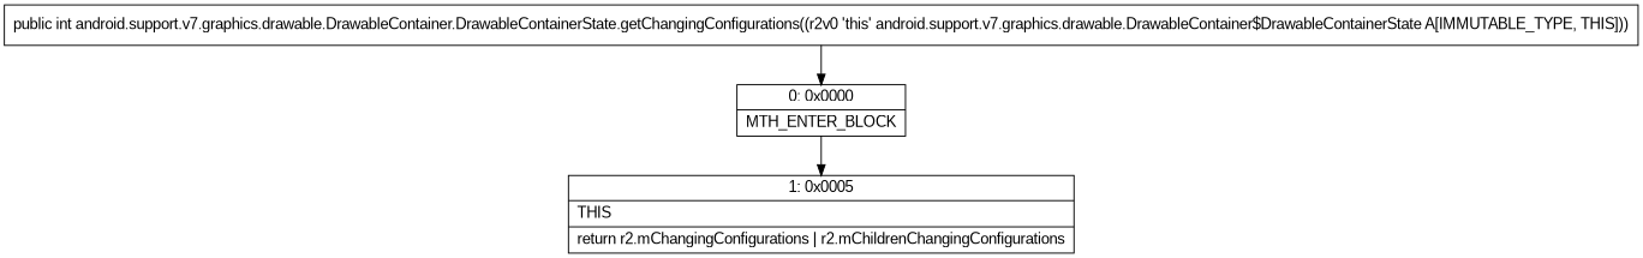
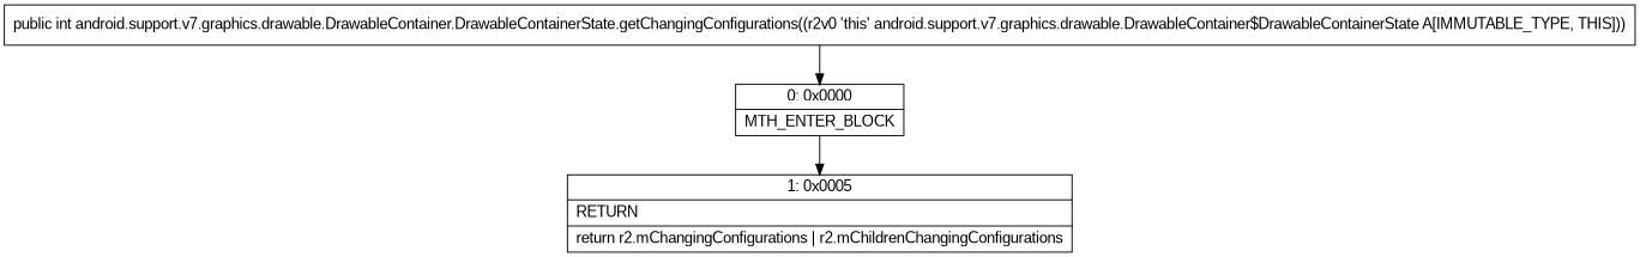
  digraph {
    fontname="Liberation Sans"
    node [shape=record fontname="Liberation Sans"]
    edge [fontname="Liberation Sans"]
    n1 [label="{0\:\ 0x0000|MTH_ENTER_BLOCK\l}"]
-   n2 [label="{1\:\ 0x0005|THIS\l|return r2.mChangingConfigurations \| r2.mChildrenChangingConfigurations\l}"]
+   n2 [label="{1\:\ 0x0005|RETURN\l|return r2.mChangingConfigurations \| r2.mChildrenChangingConfigurations\l}"]
    n3 [label="{public int android.support.v7.graphics.drawable.DrawableContainer.DrawableContainerState.getChangingConfigurations((r2v0 'this' android.support.v7.graphics.drawable.DrawableContainer$DrawableContainerState A[IMMUTABLE_TYPE, THIS])) }"]
    n1 -> n2
    n3 -> n1
  }
